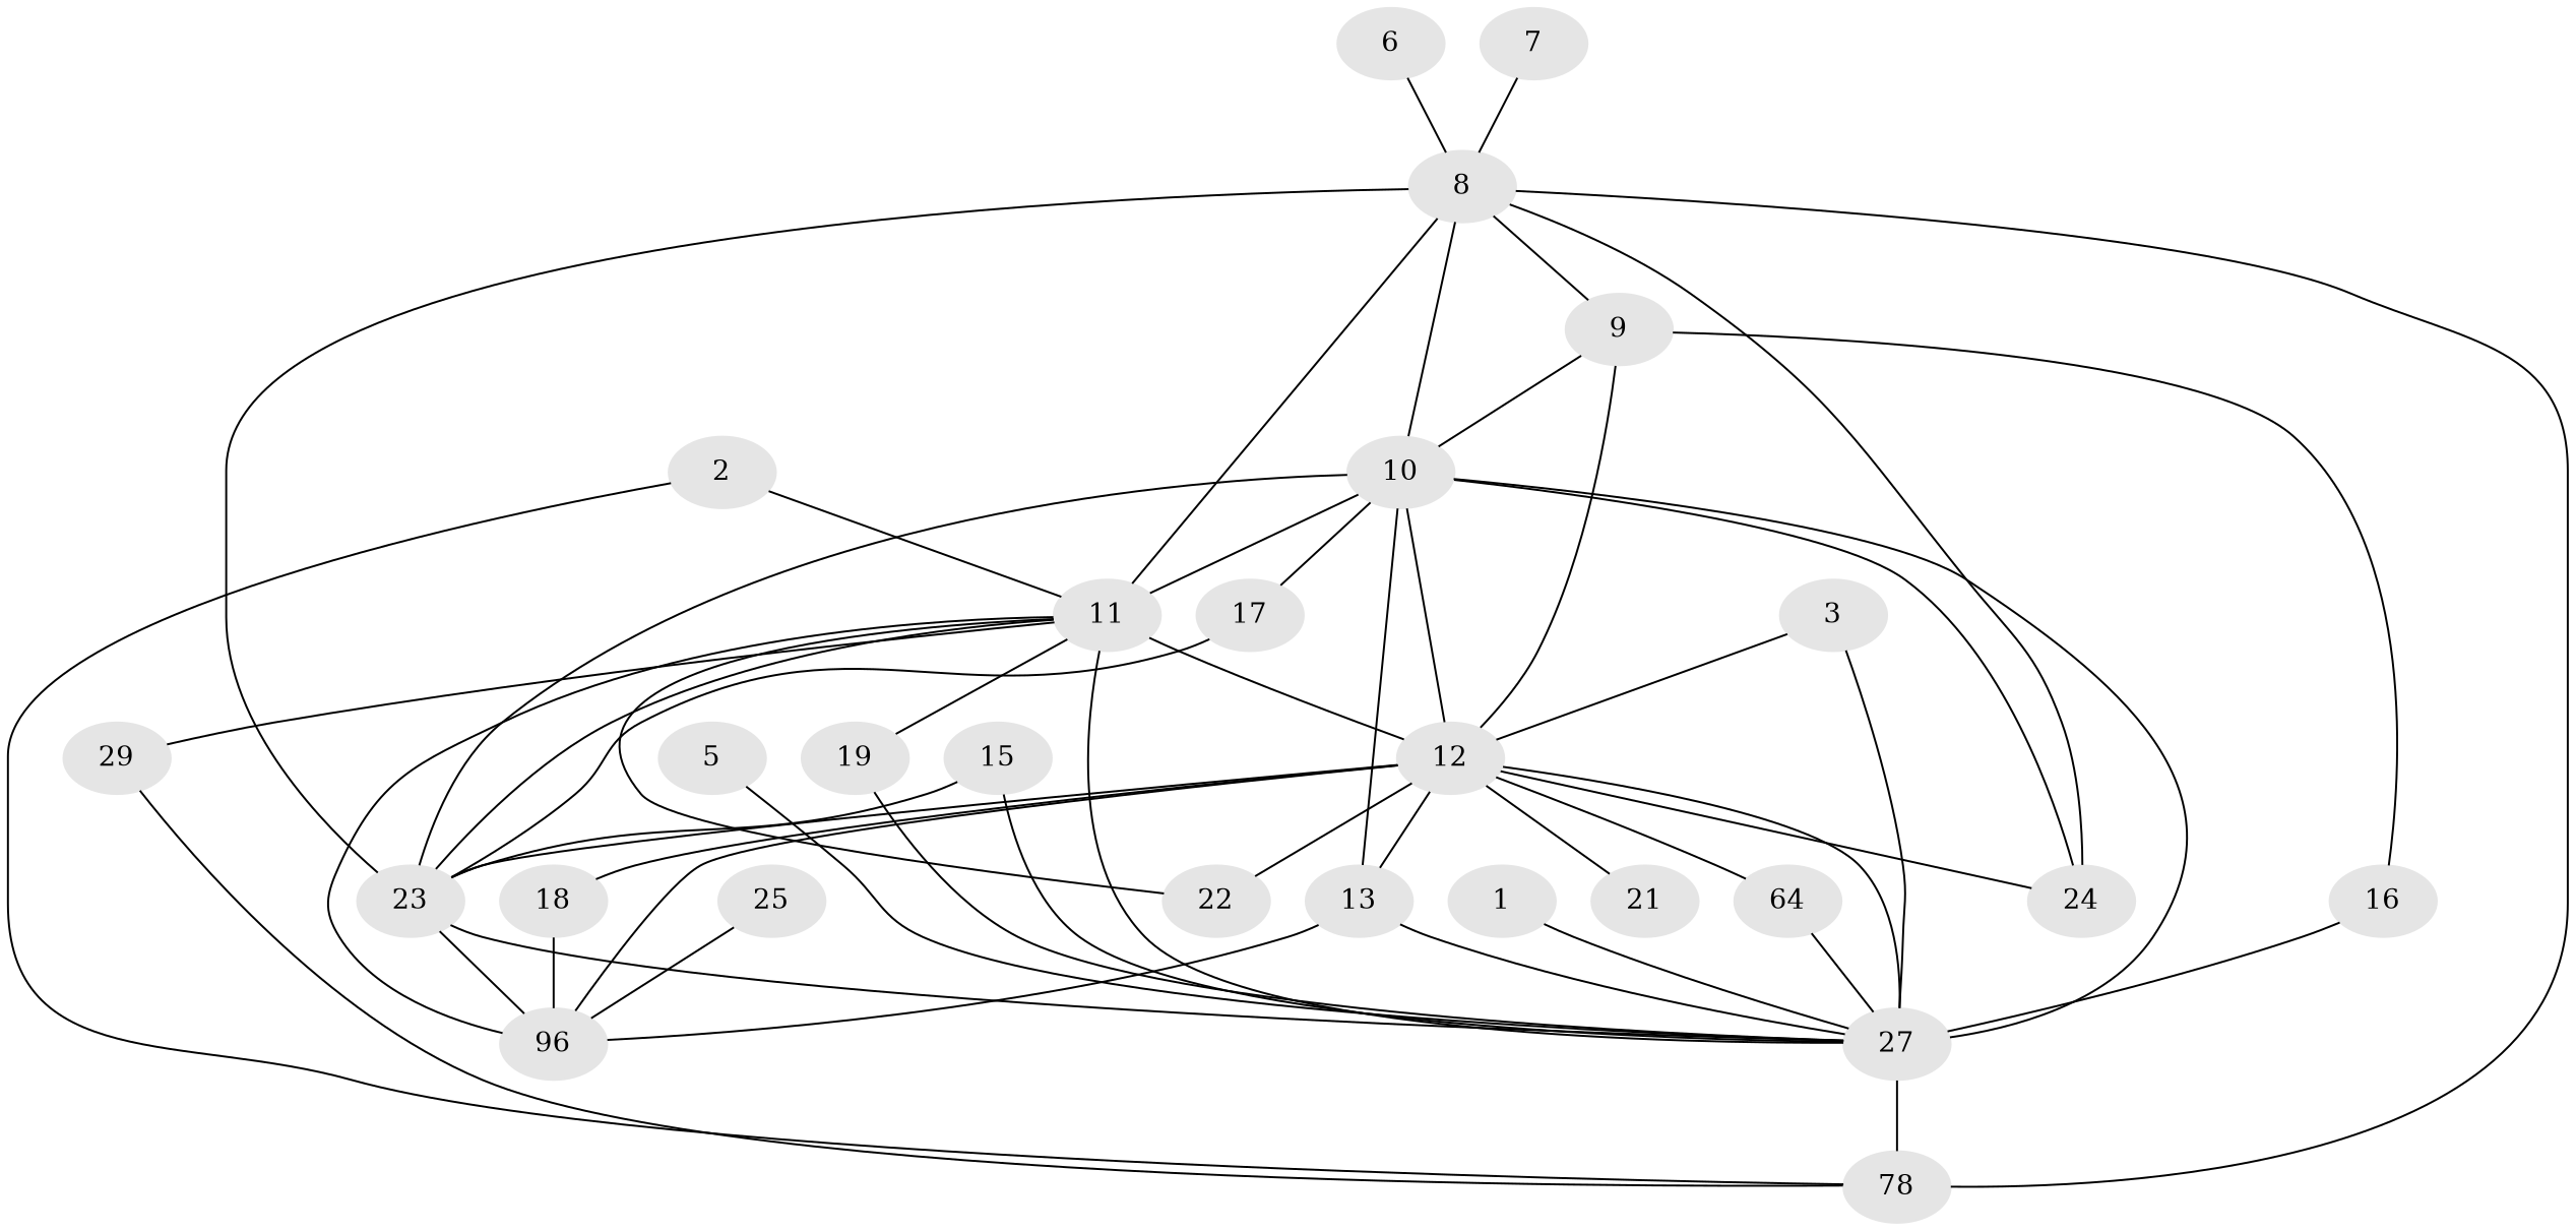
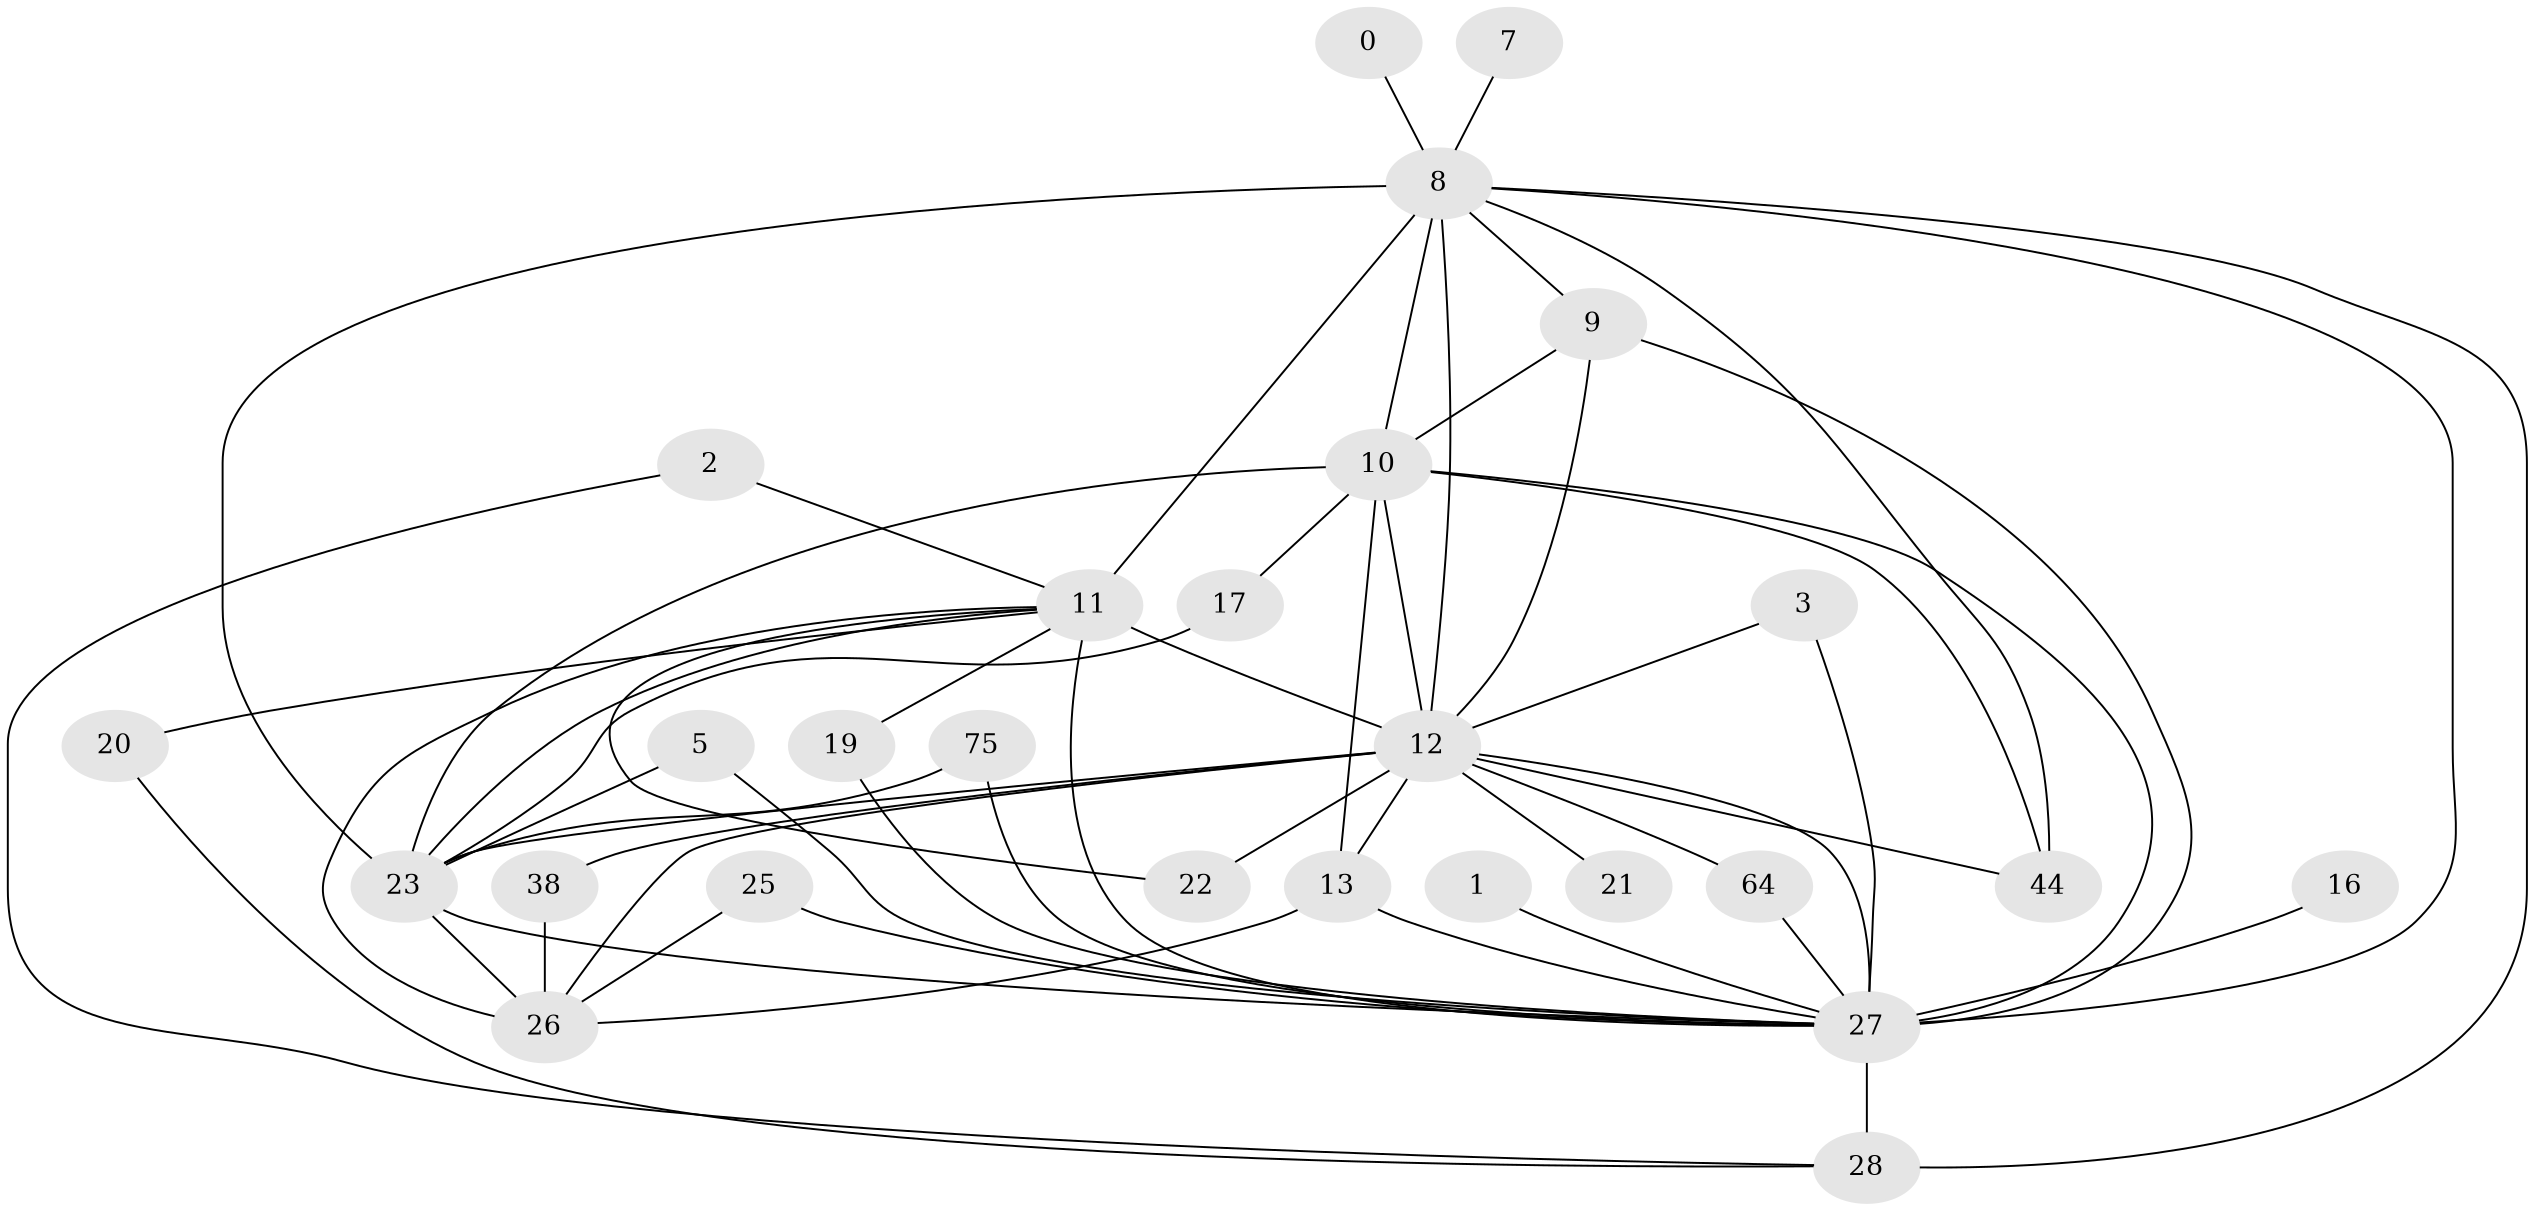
  graph {
    node [color=gray90 style=filled]
    edge [weight=1.0]
    1
    27
-   28 [label=78]
+   28
    2
    11
    12
    23
    19
-   20 [label=29]
+   20
    22
-   26 [label=96]
+   26
    3
-   24
+   24 [label=44]
    13
    n15 [label=64]
-   18
+   18 [label=38]
    21
    8
    9
    10
    5
-   6
+   6 [label=0]
    7
    17
-   15
+   15 [label=75]
    16
    25
    1 -- 27
    27 -- 28 [weight=2.0]
    2 -- 28
    2 -- 11
    11 -- 27 [weight=4.0]
    11 -- 12 [weight=5.0]
    11 -- 23 [weight=2.0]
    11 -- 19
    11 -- 20 [weight=2.0]
    11 -- 22
    11 -- 26
    12 -- 27 [weight=4.0]
    12 -- 23 [weight=3.0]
    12 -- 22
    12 -- 26
    12 -- 24
    12 -- 13
    12 -- n15
    12 -- 18
    12 -- 21
    23 -- 27 [weight=2.0]
    23 -- 26 [weight=2.0]
    19 -- 27
    20 -- 28
    3 -- 27
    3 -- 12
    13 -- 27
    13 -- 26
    n15 -- 27
    18 -- 26
+   8 -- 27 [weight=2.0]
    8 -- 28
    8 -- 11 [weight=3.0]
+   8 -- 12 [weight=2.0]
    8 -- 23
    8 -- 24
    8 -- 9
    8 -- 10 [weight=3.0]
-   9 -- 16
+   9 -- 27
    9 -- 12
    9 -- 10 [weight=2.0]
    10 -- 27 [weight=5.0]
-   10 -- 11 [weight=5.0]
    10 -- 12 [weight=4.0]
    10 -- 23 [weight=3.0]
    10 -- 24
    10 -- 13
    10 -- 17
    5 -- 27
+   5 -- 23
    6 -- 8
    7 -- 8
    17 -- 23
    15 -- 27
    15 -- 23
    16 -- 27 [weight=2.0]
+   25 -- 27
    25 -- 26
  }
